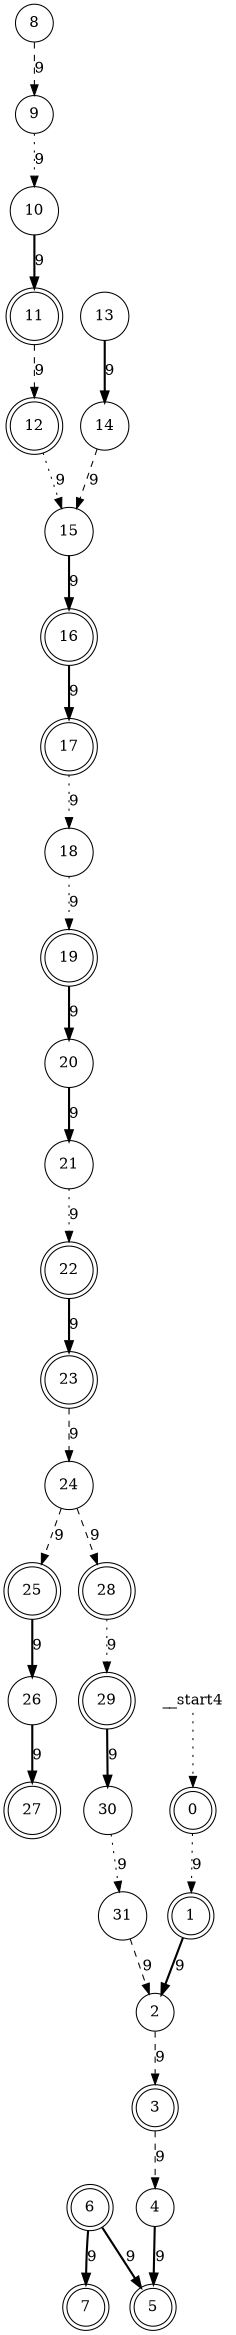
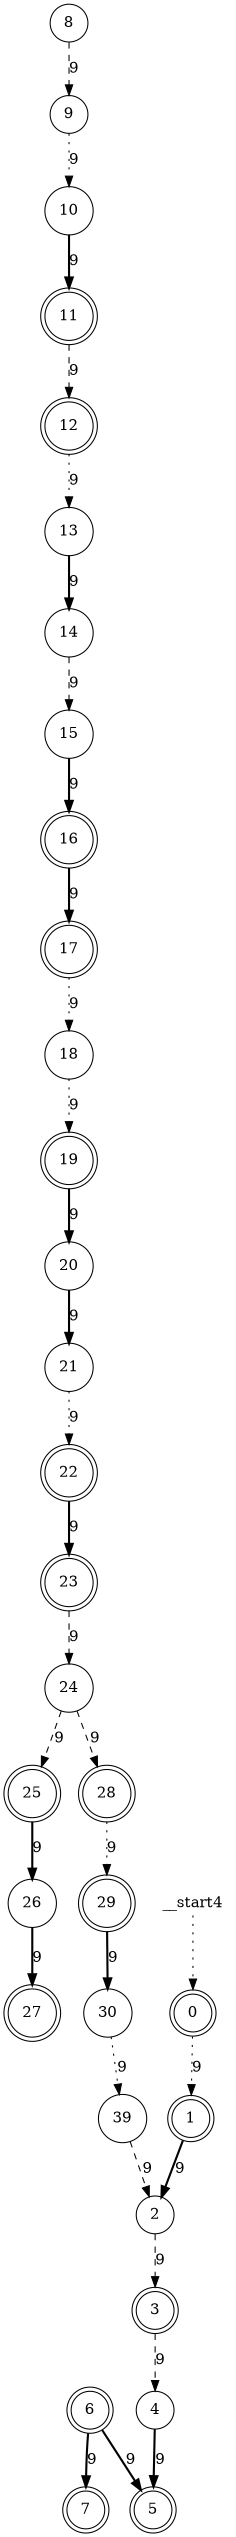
  digraph {
    node [shape=doublecircle]
    edge [style=bold]
    n1 [label=0]
    n2 [label=1]
    n3 [label=2 shape=circle]
    n4 [label=3]
    n5 [label=4 shape=circle]
    n6 [label=5]
    n7 [label=6]
    n8 [label=7]
    n9 [label=8 shape=circle]
    n10 [label=9 shape=circle]
    n11 [label=10 shape=circle]
    n12 [label=11]
    n13 [label=12]
    n14 [label=13 shape=circle]
    n15 [label=14 shape=circle]
    n16 [label=15 shape=circle]
    n17 [label=16]
    n18 [label=17]
    n19 [label=18 shape=circle]
    n20 [label=19]
    n21 [label=20 shape=circle]
    n22 [label=21 shape=circle]
    n23 [label=22]
    n24 [label=23]
    n25 [label=24 shape=circle]
    n26 [label=25]
    n27 [label=28]
    n28 [label=26 shape=circle]
    n29 [label=27]
    n30 [label=29]
    n31 [label=30 shape=circle]
-   n32 [label=31 shape=circle]
+   n32 [label=39 shape=circle]
    n33 [height=0 label=__start4 shape=none width=0]
    n1 -> n2 [label=9 style=dotted]
    n2 -> n3 [label=9]
    n3 -> n4 [label=9 style=dashed]
    n4 -> n5 [label=9 style=dashed]
    n5 -> n6 [label=9]
    n7 -> n6 [label=9]
    n7 -> n8 [label=9]
    n9 -> n10 [label=9 style=dashed]
    n10 -> n11 [label=9 style=dotted]
    n11 -> n12 [label=9]
    n12 -> n13 [label=9 style=dashed]
-   n13 -> n16 [label=9 style=dotted]
+   n13 -> n14 [label=9 style=dotted]
    n14 -> n15 [label=9]
    n15 -> n16 [label=9 style=dashed]
    n16 -> n17 [label=9]
    n17 -> n18 [label=9]
    n18 -> n19 [label=9 style=dotted]
    n19 -> n20 [label=9 style=dotted]
    n20 -> n21 [label=9]
    n21 -> n22 [label=9]
    n22 -> n23 [label=9 style=dotted]
    n23 -> n24 [label=9]
    n24 -> n25 [label=9 style=dashed]
    n25 -> n26 [label=9 style=dashed]
    n25 -> n27 [label=9 style=dashed]
    n26 -> n28 [label=9]
    n27 -> n30 [label=9 style=dotted]
    n28 -> n29 [label=9]
    n30 -> n31 [label=9]
    n31 -> n32 [label=9 style=dotted]
    n32 -> n3 [label=9 style=dashed]
    n33 -> n1 [style=dotted]
  }
